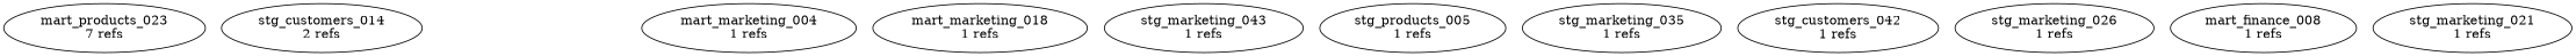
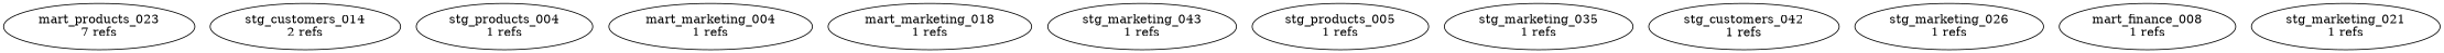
  digraph {
    rankdir=TB
    n1 [label="mart_products_023\n7 refs"]
    n2 [label="stg_customers_014\n2 refs"]
+   n3 [label="stg_products_004\n1 refs"]
    n4 [label="mart_marketing_004\n1 refs"]
    n5 [label="mart_marketing_018\n1 refs"]
    n6 [label="stg_marketing_043\n1 refs"]
    n7 [label="stg_products_005\n1 refs"]
    n8 [label="stg_marketing_035\n1 refs"]
    n9 [label="stg_customers_042\n1 refs"]
    n10 [label="stg_marketing_026\n1 refs"]
    n11 [label="mart_finance_008\n1 refs"]
    n12 [label="stg_marketing_021\n1 refs"]
  }
